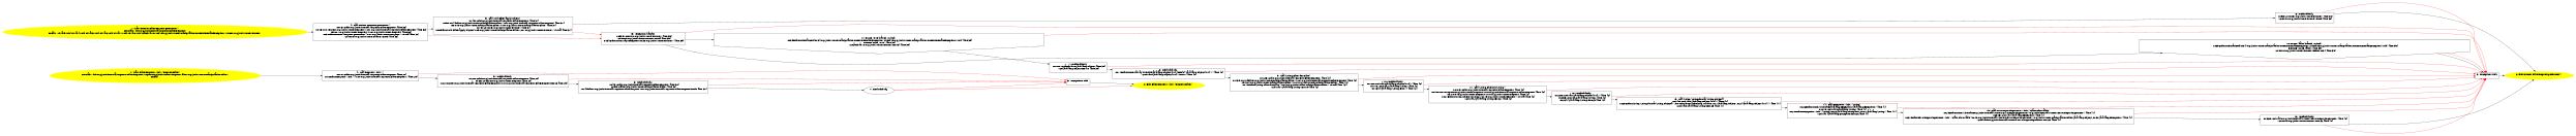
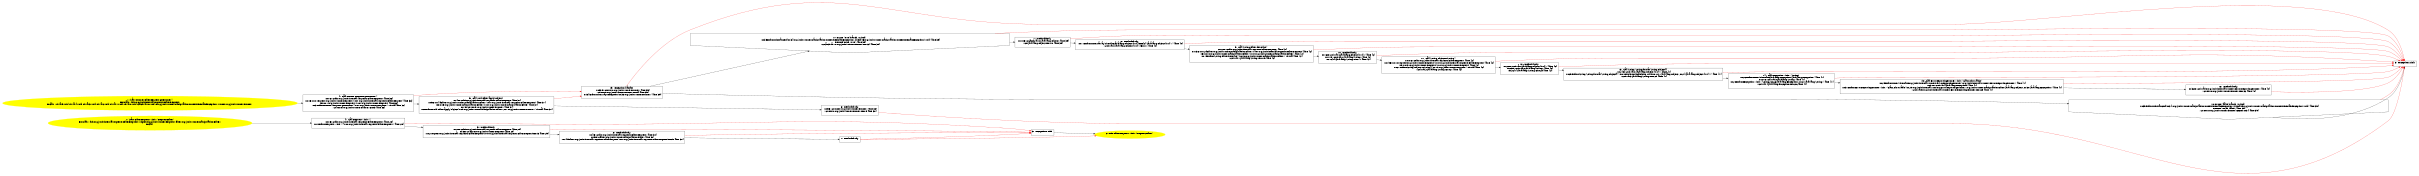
  digraph {
    rankdir=LR
    node [shape=box]
    n1 [color=yellow label="1: Start FilterRequest.<init>(Request,Filter)\nFormals:  this:org.junit.internal.requests.FilterRequest* request:org.junit.runner.Request* filter:org.junit.runner.manipulation.Filter*\nLocals:  \n  " style=filled shape=""]
    n2 [label="4:  Call Request.<init>() \n   n$0=*&this:org.junit.internal.requests.FilterRequest* [line 28]\n  n$1=_fun_Request.<init>()(n$0:org.junit.internal.requests.FilterRequest*) [line 28]\n "]
    n3 [label="3:  exceptions sink \n  "]
    n4 [label="5:  method_body \n   n$2=*&this:org.junit.internal.requests.FilterRequest* [line 29]\n  n$3=*&request:org.junit.runner.Request* [line 29]\n  *n$2.request:org.junit.internal.requests.FilterRequest(root org.junit.internal.requests.FilterRequest)=n$3 [line 29]\n "]
    n5 [color=yellow label="2: Exit FilterRequest.<init>(Request,Filter) \n  " style=filled shape=""]
    n6 [label="6:  method_body \n   n$4=*&this:org.junit.internal.requests.FilterRequest* [line 30]\n  n$5=*&filter:org.junit.runner.manipulation.Filter* [line 30]\n  *n$4.fFilter:org.junit.internal.requests.FilterRequest(root org.junit.internal.requests.FilterRequest)=n$5 [line 30]\n "]
-   n7 [label="7:  method_body \n  " shape=ellipse]
+   n7 [label="7:  method_body \n  "]
    n8 [color=yellow label="1: Start Runner FilterRequest.getRunner()\nFormals:  this:org.junit.internal.requests.FilterRequest*\nLocals:  $irvar5:void $irvar4:void $irvar3:void $irvar2:void $irvar1:void $irvar0:void CatchVar18:void e:org.junit.runner.manipulation.NoTestsRemainException* runner:org.junit.runner.Runner* \n  " style=filled shape=""]
    n9 [label="4:  Call Runner Request.getRunner() \n   n$0=*&this:org.junit.internal.requests.FilterRequest* [line 36]\n  n$1=*n$0.request:org.junit.runner.Request*(root org.junit.internal.requests.FilterRequest) [line 36]\n  _=*n$1:org.junit.runner.Request*(root org.junit.runner.Request) [line 36]\n  n$3=_fun_Runner Request.getRunner()(n$1:org.junit.runner.Request*) virtual [line 36]\n  *&runner:org.junit.runner.Runner*=n$3 [line 36]\n "]
    n10 [label="5:  Call void Filter.apply(Object) \n   n$4=*&this:org.junit.internal.requests.FilterRequest* [line 37]\n  n$5=*n$4.fFilter:org.junit.runner.manipulation.Filter*(root org.junit.internal.requests.FilterRequest) [line 37]\n  _=*n$5:org.junit.runner.manipulation.Filter*(root org.junit.runner.manipulation.Filter) [line 37]\n  n$7=*&runner:org.junit.runner.Runner* [line 37]\n  n$8=_fun_void Filter.apply(Object)(n$5:org.junit.runner.manipulation.Filter*,n$7:org.junit.runner.Runner*) virtual [line 37]\n "]
    n11 [label="19:  exception handler \n   n$33=*&return:org.junit.runner.Runner* [line 39]\n  *&return:org.junit.runner.Runner*=null [line 39]\n  n$34=_fun___unwrap_exception(n$33:org.junit.runner.Runner*) [line 39]\n "]
    n12 [label="6:  method_body \n   n$9=*&runner:org.junit.runner.Runner* [line 38]\n  *&return:org.junit.runner.Runner*=n$9 [line 38]\n "]
    n13 [label="3:  exceptions sink \n  "]
    n14 [label="17: Prune (true branch, switch) \n   n$35=_fun___instanceof(n$34:org.junit.runner.manipulation.NoTestsRemainException*,sizeof(t=org.junit.runner.manipulation.NoTestsRemainException):void) [line 39]\n  PRUNE(n$35, true); [line 39]\n  *&CatchVar18:org.junit.runner.Runner*=n$34 [line 39]\n " shape=invhouse]
    n15 [label="18: Prune (false branch, switch) \n   n$35=_fun___instanceof(n$34:org.junit.runner.manipulation.NoTestsRemainException*,sizeof(t=org.junit.runner.manipulation.NoTestsRemainException):void) [line 39]\n  PRUNE(!n$35, false); [line 39]\n  *&return:org.junit.runner.Runner*=EXN n$34 [line 39]\n " shape=invhouse]
-   n16 [color=yellow label="2: Exit Runner FilterRequest.getRunner() \n  " style=filled shape=""]
    n17 [label="7:  method_body \n   n$10=*&CatchVar18:java.lang.Object* [line 39]\n  *&e:java.lang.Object*=n$10 [line 39]\n "]
    n18 [label="8:  method_body \n   n$11=_fun___new_array(sizeof(t=java.lang.Object*[_*_];len=[2]):java.lang.Object*[_*_](*)) [line 40]\n  *&$irvar0:java.lang.Object*[_*_](*)=n$11 [line 40]\n "]
    n19 [label="9:  Call String Filter.describe() \n   n$12=*&this:org.junit.internal.requests.FilterRequest* [line 42]\n  n$13=*n$12.fFilter:org.junit.runner.manipulation.Filter*(root org.junit.internal.requests.FilterRequest) [line 42]\n  _=*n$13:org.junit.runner.manipulation.Filter*(root org.junit.runner.manipulation.Filter) [line 42]\n  n$15=_fun_String Filter.describe()(n$13:org.junit.runner.manipulation.Filter*) virtual [line 42]\n  *&$irvar1:java.lang.String*=n$15 [line 42]\n "]
    n20 [label="10:  method_body \n   n$16=*&$irvar0:java.lang.Object*[_*_](*) [line 42]\n  n$17=*&$irvar1:java.lang.String* [line 42]\n  *n$16[0]:java.lang.String*=n$17 [line 42]\n "]
    n21 [label="11:  Call String Object.toString() \n   n$18=*&this:org.junit.internal.requests.FilterRequest* [line 42]\n  n$19=*n$18.request:org.junit.runner.Request*(root org.junit.internal.requests.FilterRequest) [line 42]\n  _=*n$19:org.junit.runner.Request*(root org.junit.runner.Request) [line 42]\n  n$21=_fun_String Object.toString()(n$19:org.junit.runner.Request*) virtual [line 42]\n  *&$irvar2:java.lang.String*=n$21 [line 42]\n "]
    n22 [label="12:  method_body \n   n$22=*&$irvar0:java.lang.Object*[_*_](*) [line 42]\n  n$23=*&$irvar2:java.lang.String* [line 42]\n  *n$22[1]:java.lang.String*=n$23 [line 42]\n "]
    n23 [label="13:  Call String String.format(String,Object[]) \n   n$24=*&$irvar0:java.lang.Object*[_*_](*) [line 41]\n  n$25=_fun_String String.format(String,Object[])(\"No tests found matching %s from %s\":java.lang.Object*,n$24:java.lang.Object*[_*_](*)) [line 41]\n  *&$irvar3:java.lang.String*=n$25 [line 41]\n "]
    n24 [label="14:  Call Exception.<init>(String) \n   n$26=_fun___new(sizeof(t=java.lang.Exception):java.lang.Exception*) [line 41]\n  n$27=*&$irvar3:java.lang.String* [line 41]\n  n$28=_fun_Exception.<init>(String)(n$26:java.lang.Exception*,n$27:java.lang.String*) [line 41]\n  *&$irvar4:java.lang.Exception*=n$26 [line 41]\n "]
    n25 [label="15:  Call ErrorReportingRunner.<init>(Class,Throwable) \n   n$29=_fun___new(sizeof(t=org.junit.internal.runners.ErrorReportingRunner):org.junit.internal.runners.ErrorReportingRunner*) [line 41]\n  n$30=*&$irvar4:java.lang.Exception* [line 41]\n  n$31=_fun_ErrorReportingRunner.<init>(Class,Throwable)(n$29:org.junit.internal.runners.ErrorReportingRunner*,org.junit.runner.manipulation.Filter:java.lang.Object*,n$30:java.lang.Exception*) [line 41]\n  *&$irvar5:org.junit.internal.runners.ErrorReportingRunner*=n$29 [line 41]\n "]
    n26 [label="16:  method_body \n   n$32=*&$irvar5:org.junit.internal.runners.ErrorReportingRunner* [line 40]\n  *&return:org.junit.runner.Runner*=n$32 [line 40]\n "]
    n1 -> n2
    n2 -> n3 [color=red]
    n2 -> n4
    n3 -> n5
    n4 -> n3 [color=red]
    n4 -> n6
    n6 -> n3 [color=red]
    n6 -> n7
    n7 -> n3 [color=red]
    n7 -> n5 [color=red]
    n8 -> n9
    n9 -> n10
    n9 -> n11 [color=red]
    n10 -> n11 [color=red]
    n10 -> n12
    n11 -> n13 [color=red]
    n11 -> n14
    n11 -> n15
    n12 -> n13 [color=red]
-   n12 -> n16
-   n13 -> n16
    n14 -> n13 [color=red]
    n14 -> n17
    n15 -> n13
    n15 -> n13 [color=red]
    n17 -> n13 [color=red]
    n17 -> n18
    n18 -> n13 [color=red]
    n18 -> n19
    n19 -> n13 [color=red]
    n19 -> n20
    n20 -> n13 [color=red]
    n20 -> n21
    n21 -> n13 [color=red]
    n21 -> n22
    n22 -> n13 [color=red]
    n22 -> n23
    n23 -> n13 [color=red]
    n23 -> n24
    n24 -> n13 [color=red]
    n24 -> n25
    n25 -> n13 [color=red]
    n25 -> n26
    n26 -> n13 [color=red]
-   n26 -> n16
  }
